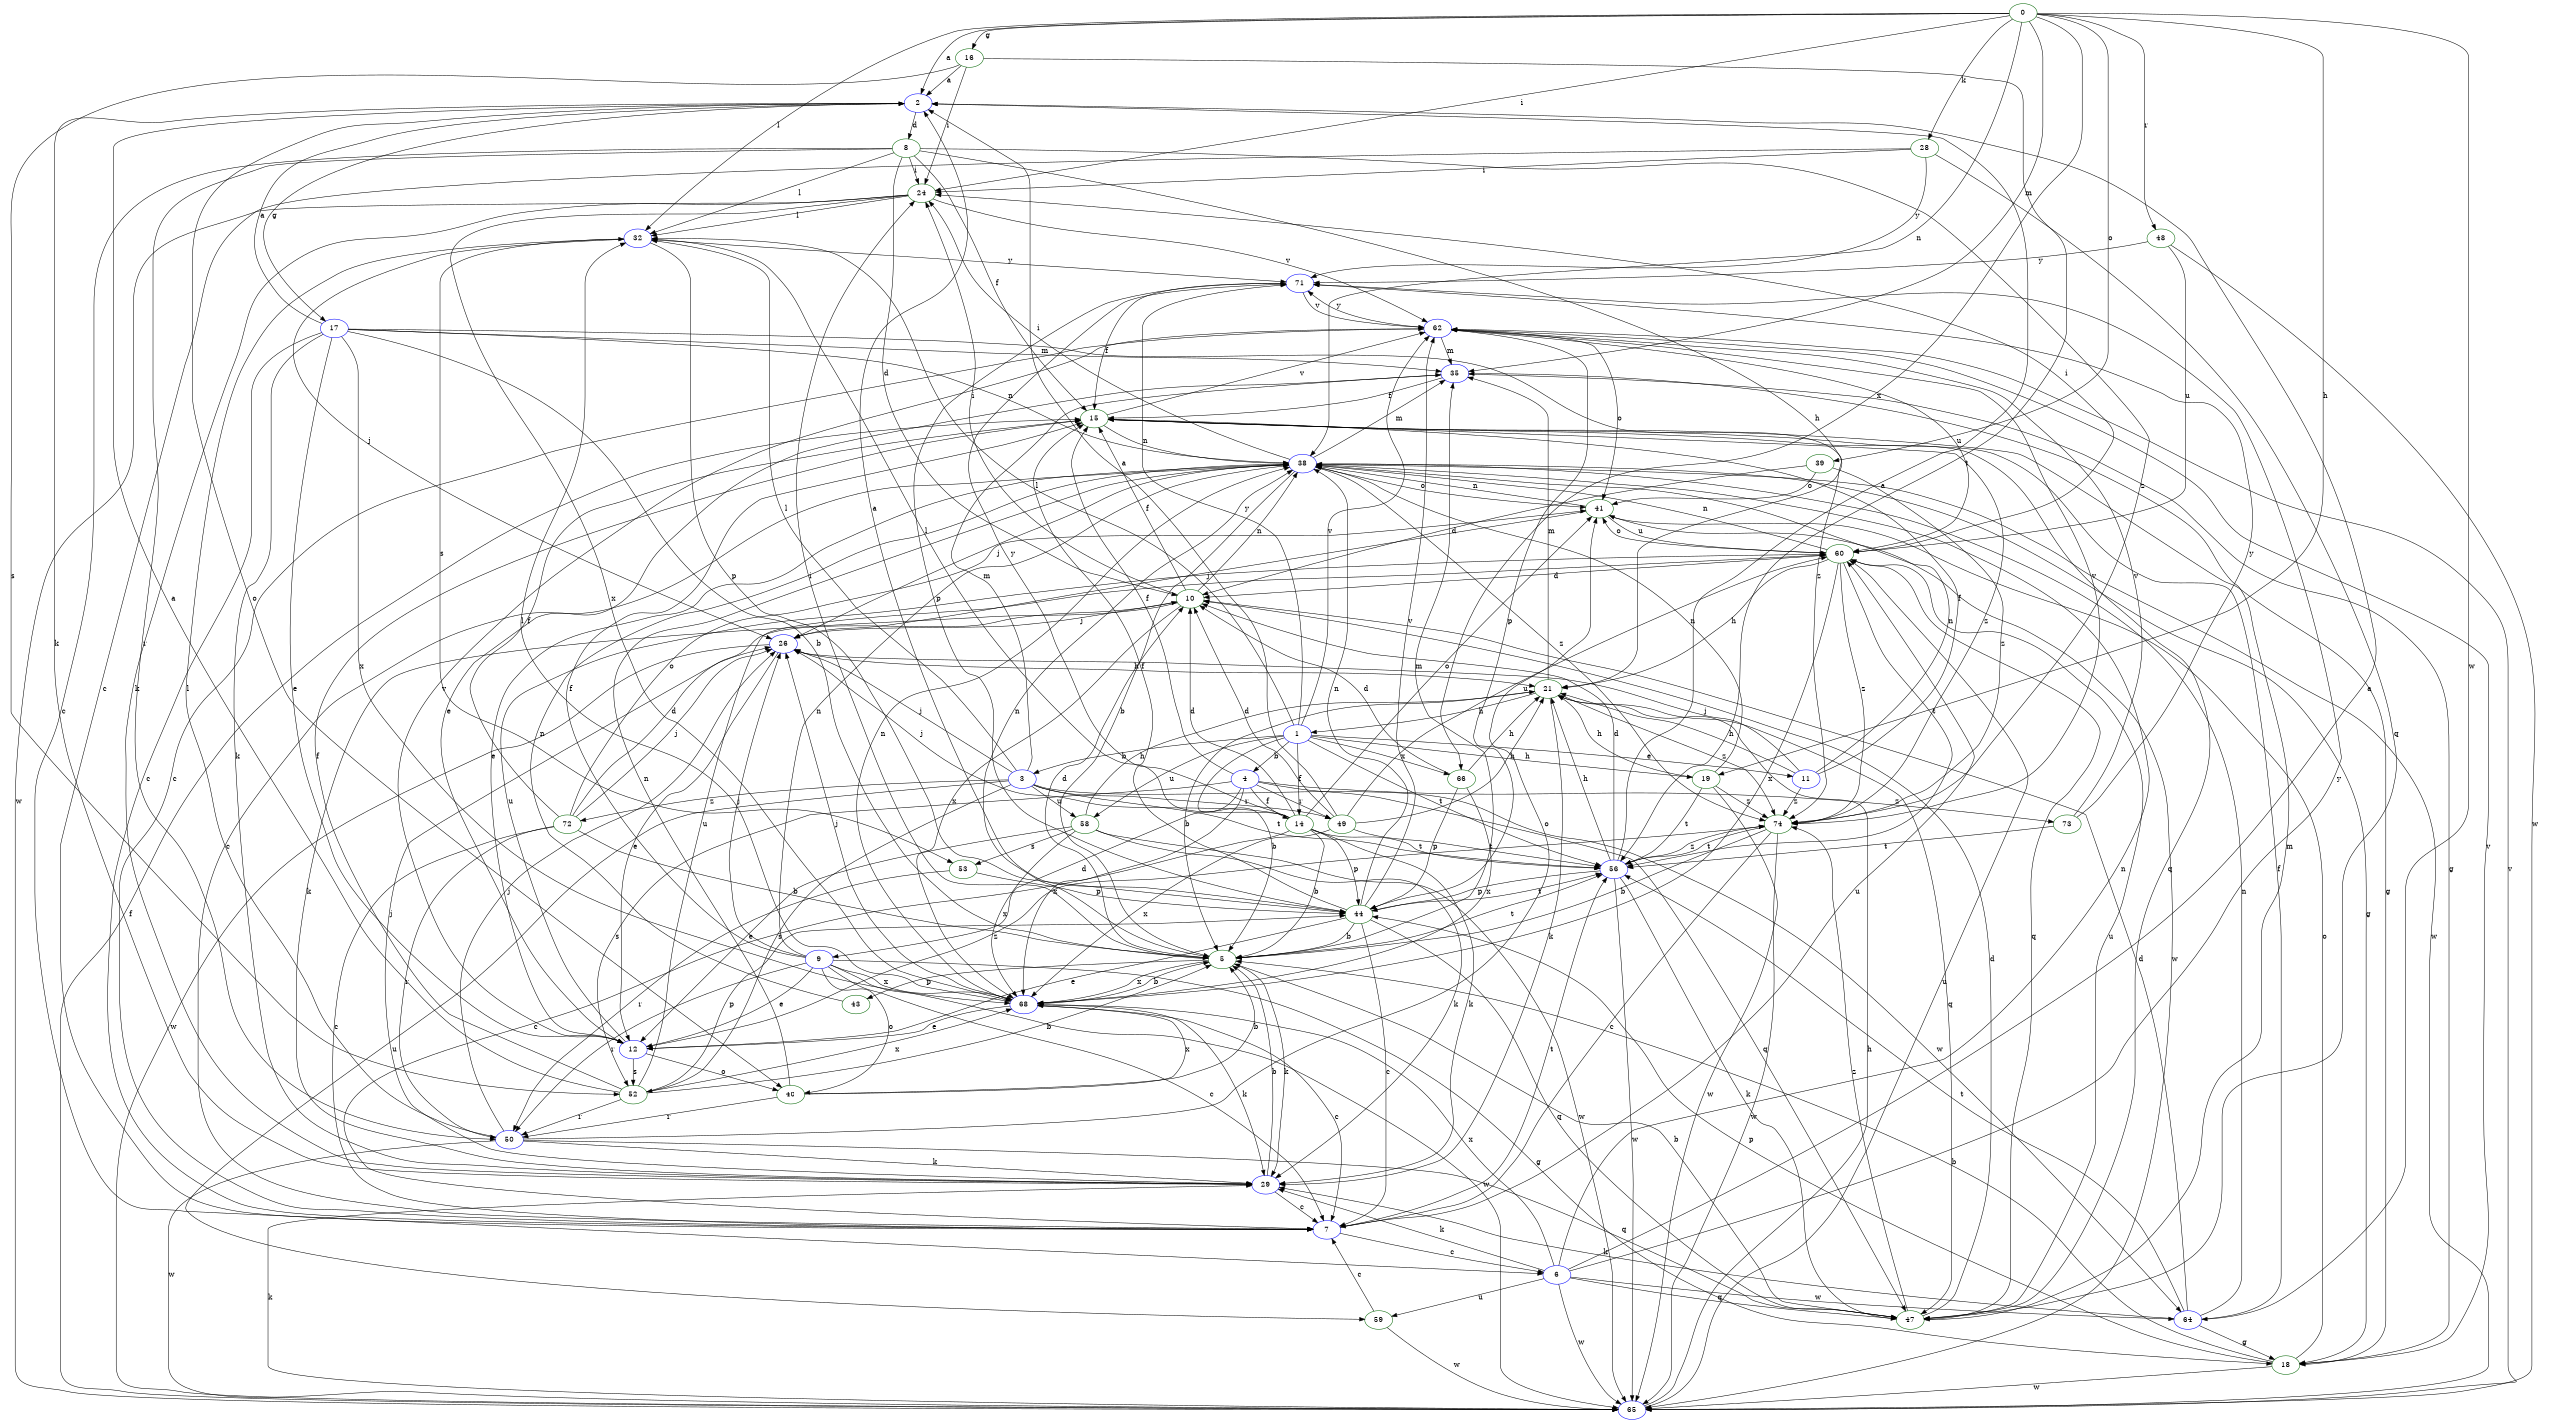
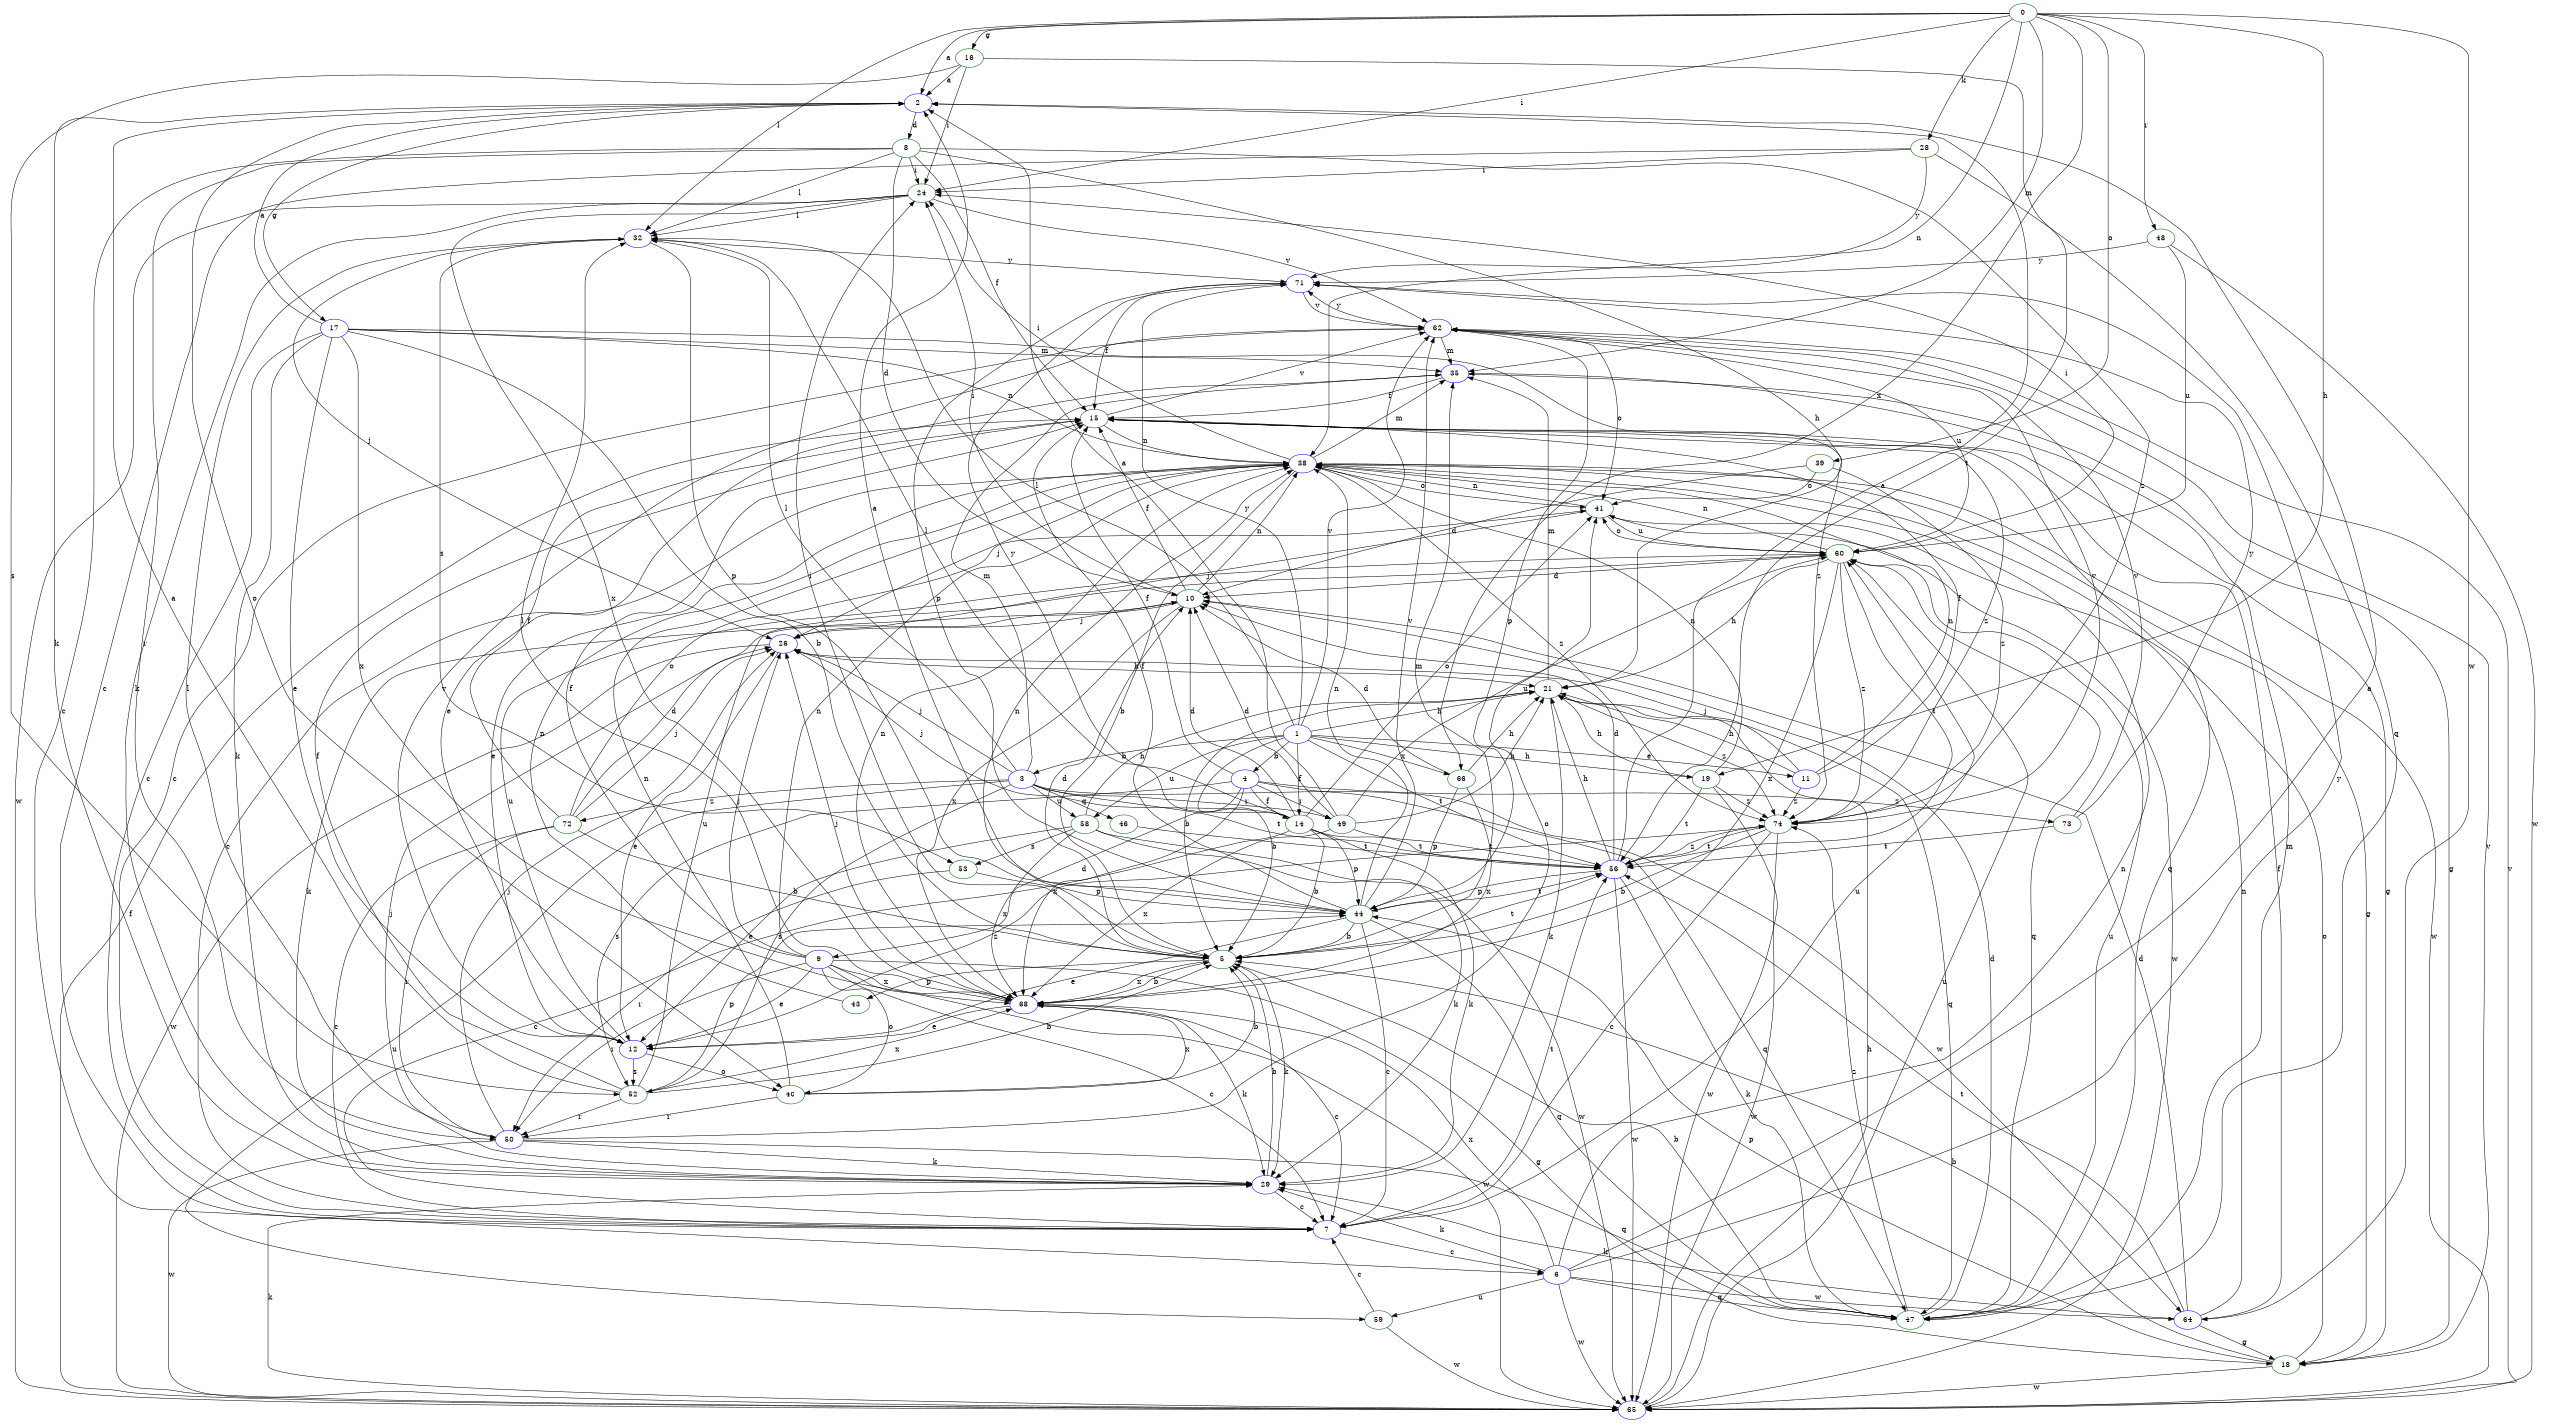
  strict digraph {
    node [color=darkgreen]
    2 [color=blue]
    0
    16
    19
    24
    28
    32 [color=blue]
    35 [color=blue]
    38 [color=blue]
    39
    48
    64 [color=blue]
    66
    8
    17 [color=blue]
    29 [color=blue]
    40
    56 [color=blue]
    52
    21
    65 [color=blue]
    74
    62 [color=blue]
    68 [color=blue]
    71 [color=blue]
    47
    7 [color=blue]
    26 [color=blue]
    44
    53
    15
    12 [color=blue]
    18
    5
    41
    10
    60
    1 [color=blue]
    3 [color=blue]
    4 [color=blue]
    11 [color=blue]
    14
    58
+   46
    49
    59
    72
    9 [color=blue]
    73
    43
    6 [color=blue]
    50 [color=blue]
    2 -> 8 [label=d]
    2 -> 17 [label=g]
    2 -> 29 [label=k]
    2 -> 40 [label=o]
    0 -> 2 [label=a]
    0 -> 16 [label=g]
    0 -> 19 [label=h]
    0 -> 24 [label=i]
    0 -> 28 [label=k]
    0 -> 32 [label=l]
    0 -> 35 [label=m]
    0 -> 38 [label=n]
    0 -> 39 [label=o]
    0 -> 48 [label=r]
    0 -> 64 [label=w]
    0 -> 66 [label=x]
    16 -> 2 [label=a]
    16 -> 24 [label=i]
    16 -> 56 [label=t]
    16 -> 52 [label=s]
    19 -> 38 [label=n]
    19 -> 56 [label=t]
    19 -> 21 [label=h]
    19 -> 65 [label=w]
    19 -> 74 [label=z]
    24 -> 32 [label=l]
    24 -> 29 [label=k]
    24 -> 65 [label=w]
    24 -> 62 [label=v]
    24 -> 68 [label=x]
    28 -> 24 [label=i]
    28 -> 71 [label=y]
    28 -> 47 [label=q]
    28 -> 7 [label=c]
    32 -> 71 [label=y]
    32 -> 26 [label=j]
    32 -> 44 [label=p]
    32 -> 53 [label=s]
    35 -> 15 [label=f]
    35 -> 12 [label=e]
    35 -> 18 [label=g]
    38 -> 24 [label=i]
    38 -> 35 [label=m]
    38 -> 65 [label=w]
    38 -> 74 [label=z]
    38 -> 7 [label=c]
    38 -> 26 [label=j]
    38 -> 12 [label=e]
    38 -> 18 [label=g]
    38 -> 5 [label=b]
    38 -> 41 [label=o]
    39 -> 74 [label=z]
    39 -> 41 [label=o]
    39 -> 10 [label=d]
    48 -> 65 [label=w]
    48 -> 71 [label=y]
    48 -> 60 [label=u]
    64 -> 38 [label=n]
    64 -> 29 [label=k]
    64 -> 56 [label=t]
    64 -> 15 [label=f]
    64 -> 18 [label=g]
    64 -> 10 [label=d]
    66 -> 21 [label=h]
    66 -> 68 [label=x]
    66 -> 44 [label=p]
    66 -> 10 [label=d]
    8 -> 24 [label=i]
    8 -> 32 [label=l]
    8 -> 21 [label=h]
    8 -> 74 [label=z]
    8 -> 15 [label=f]
    8 -> 10 [label=d]
    8 -> 6 [label=c]
    8 -> 50 [label=r]
    17 -> 2 [label=a]
    17 -> 35 [label=m]
    17 -> 38 [label=n]
    17 -> 29 [label=k]
    17 -> 74 [label=z]
    17 -> 68 [label=x]
    17 -> 7 [label=c]
    17 -> 12 [label=e]
    17 -> 5 [label=b]
    29 -> 7 [label=c]
    29 -> 26 [label=j]
    29 -> 5 [label=b]
    40 -> 38 [label=n]
    40 -> 68 [label=x]
    40 -> 5 [label=b]
    40 -> 50 [label=r]
    56 -> 2 [label=a]
    56 -> 21 [label=h]
    56 -> 65 [label=w]
    56 -> 74 [label=z]
    56 -> 47 [label=k]
    56 -> 44 [label=p]
    56 -> 10 [label=d]
    52 -> 2 [label=a]
    52 -> 68 [label=x]
    52 -> 44 [label=p]
    52 -> 15 [label=f]
    52 -> 5 [label=b]
    52 -> 60 [label=u]
    52 -> 50 [label=r]
    21 -> 35 [label=m]
    21 -> 29 [label=k]
    21 -> 74 [label=z]
    21 -> 47 [label=q]
    21 -> 5 [label=b]
    65 -> 29 [label=k]
    65 -> 21 [label=h]
    65 -> 62 [label=v]
    65 -> 15 [label=f]
    65 -> 60 [label=u]
    74 -> 56 [label=t]
    74 -> 65 [label=w]
    74 -> 62 [label=v]
    74 -> 7 [label=c]
    74 -> 5 [label=b]
    62 -> 35 [label=m]
    62 -> 71 [label=y]
    62 -> 7 [label=c]
    62 -> 44 [label=p]
    62 -> 41 [label=o]
    62 -> 60 [label=u]
    68 -> 32 [label=l]
    68 -> 38 [label=n]
    68 -> 29 [label=k]
    68 -> 7 [label=c]
    68 -> 26 [label=j]
    68 -> 12 [label=e]
    68 -> 5 [label=b]
    71 -> 62 [label=v]
    71 -> 44 [label=p]
    71 -> 15 [label=f]
    47 -> 35 [label=m]
    47 -> 74 [label=z]
    47 -> 5 [label=b]
    47 -> 10 [label=d]
    47 -> 60 [label=u]
    7 -> 56 [label=t]
    7 -> 60 [label=u]
    7 -> 6 [label=c]
    26 -> 21 [label=h]
    26 -> 65 [label=w]
    26 -> 12 [label=e]
    44 -> 2 [label=a]
    44 -> 38 [label=n]
    44 -> 56 [label=t]
    44 -> 62 [label=v]
    44 -> 47 [label=q]
    44 -> 7 [label=c]
    44 -> 15 [label=f]
    44 -> 12 [label=e]
    44 -> 5 [label=b]
    53 -> 44 [label=p]
    53 -> 50 [label=r]
    15 -> 38 [label=n]
    15 -> 74 [label=z]
    15 -> 62 [label=v]
    15 -> 47 [label=q]
    15 -> 18 [label=g]
    12 -> 40 [label=o]
    12 -> 52 [label=s]
    12 -> 74 [label=z]
    12 -> 62 [label=v]
    12 -> 60 [label=u]
    18 -> 65 [label=w]
    18 -> 62 [label=v]
    18 -> 44 [label=p]
    18 -> 5 [label=b]
    18 -> 41 [label=o]
    5 -> 24 [label=i]
    5 -> 35 [label=m]
    5 -> 38 [label=n]
    5 -> 29 [label=k]
    5 -> 56 [label=t]
    5 -> 68 [label=x]
    5 -> 10 [label=d]
    5 -> 43 [label=p]
    41 -> 38 [label=n]
    41 -> 65 [label=w]
    41 -> 26 [label=j]
    41 -> 60 [label=u]
    10 -> 24 [label=i]
    10 -> 38 [label=n]
    10 -> 29 [label=k]
    10 -> 68 [label=x]
    10 -> 26 [label=j]
    10 -> 15 [label=f]
    60 -> 24 [label=i]
    60 -> 38 [label=n]
    60 -> 56 [label=t]
    60 -> 21 [label=h]
    60 -> 74 [label=z]
    60 -> 68 [label=x]
    60 -> 47 [label=q]
    60 -> 41 [label=o]
    60 -> 10 [label=d]
    1 -> 19 [label=h]
    1 -> 32 [label=l]
    1 -> 66 [label=x]
    1 -> 56 [label=t]
-   21 -> 1 [label=h]
+   1 -> 21 [label=h]
    1 -> 62 [label=v]
    1 -> 71 [label=y]
    1 -> 5 [label=b]
    1 -> 3 [label=b]
    1 -> 4 [label=b]
    1 -> 11 [label=e]
    1 -> 14 [label=f]
    1 -> 58 [label=u]
    3 -> 32 [label=l]
    3 -> 35 [label=m]
    3 -> 64 [label=w]
    3 -> 56 [label=t]
    3 -> 52 [label=s]
    3 -> 26 [label=j]
    3 -> 58 [label=u]
+   3 -> 46 [label=q]
    3 -> 49 [label=r]
    3 -> 59 [label=u]
    3 -> 72 [label=z]
    4 -> 52 [label=s]
    4 -> 68 [label=x]
    4 -> 47 [label=q]
    4 -> 15 [label=f]
    4 -> 14 [label=f]
    4 -> 49 [label=r]
    4 -> 9 [label=d]
    4 -> 73 [label=z]
    11 -> 38 [label=n]
    11 -> 21 [label=h]
    11 -> 74 [label=z]
    11 -> 26 [label=j]
    11 -> 15 [label=f]
    14 -> 32 [label=l]
    14 -> 29 [label=k]
    14 -> 56 [label=t]
    14 -> 71 [label=y]
    14 -> 7 [label=c]
    14 -> 26 [label=j]
    14 -> 44 [label=p]
    14 -> 5 [label=b]
    14 -> 41 [label=o]
    14 -> 10 [label=d]
    58 -> 29 [label=k]
    58 -> 21 [label=h]
    58 -> 65 [label=w]
    58 -> 68 [label=x]
    58 -> 53 [label=s]
    58 -> 12 [label=e]
+   46 -> 56 [label=t]
    49 -> 2 [label=a]
    49 -> 56 [label=t]
    49 -> 21 [label=h]
    49 -> 68 [label=x]
    49 -> 10 [label=d]
    49 -> 60 [label=u]
    59 -> 65 [label=w]
    59 -> 7 [label=c]
    72 -> 7 [label=c]
    72 -> 26 [label=j]
    72 -> 15 [label=f]
    72 -> 5 [label=b]
    72 -> 41 [label=o]
    72 -> 10 [label=d]
    72 -> 50 [label=r]
    9 -> 38 [label=n]
    9 -> 40 [label=o]
    9 -> 65 [label=w]
    9 -> 68 [label=x]
    9 -> 7 [label=c]
    9 -> 26 [label=j]
    9 -> 15 [label=f]
    9 -> 12 [label=e]
    9 -> 18 [label=g]
    9 -> 50 [label=r]
    73 -> 56 [label=t]
    73 -> 62 [label=v]
    73 -> 71 [label=y]
    43 -> 38 [label=n]
    6 -> 2 [label=a]
    6 -> 38 [label=n]
    6 -> 64 [label=w]
    6 -> 29 [label=k]
    6 -> 65 [label=w]
    6 -> 68 [label=x]
    6 -> 71 [label=y]
    6 -> 47 [label=q]
    6 -> 59 [label=u]
    50 -> 32 [label=l]
    50 -> 29 [label=k]
    50 -> 65 [label=w]
    50 -> 47 [label=q]
    50 -> 26 [label=j]
    50 -> 41 [label=o]
  }
